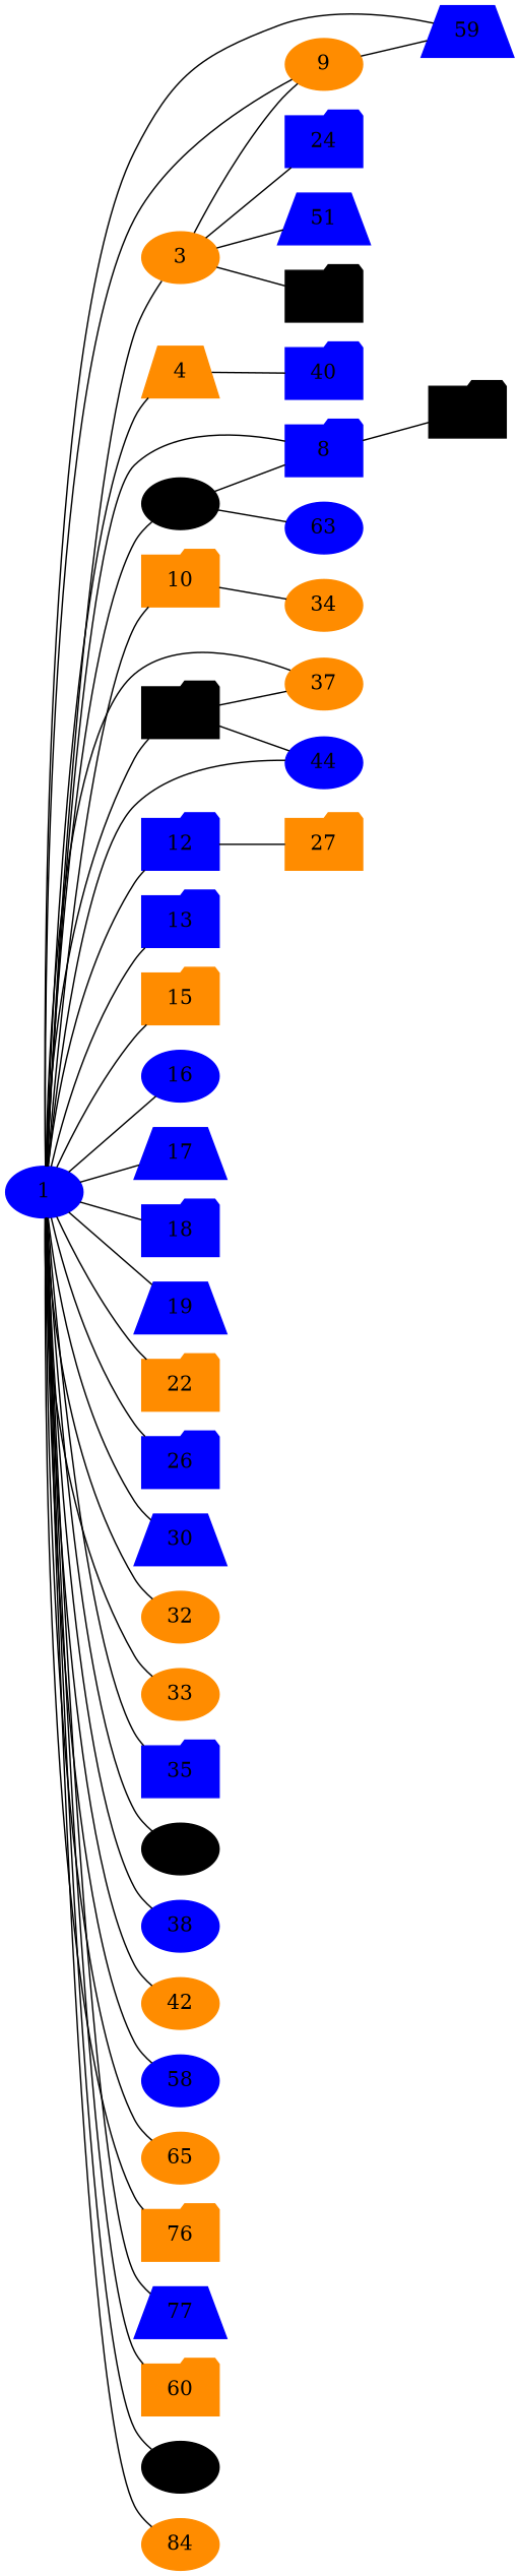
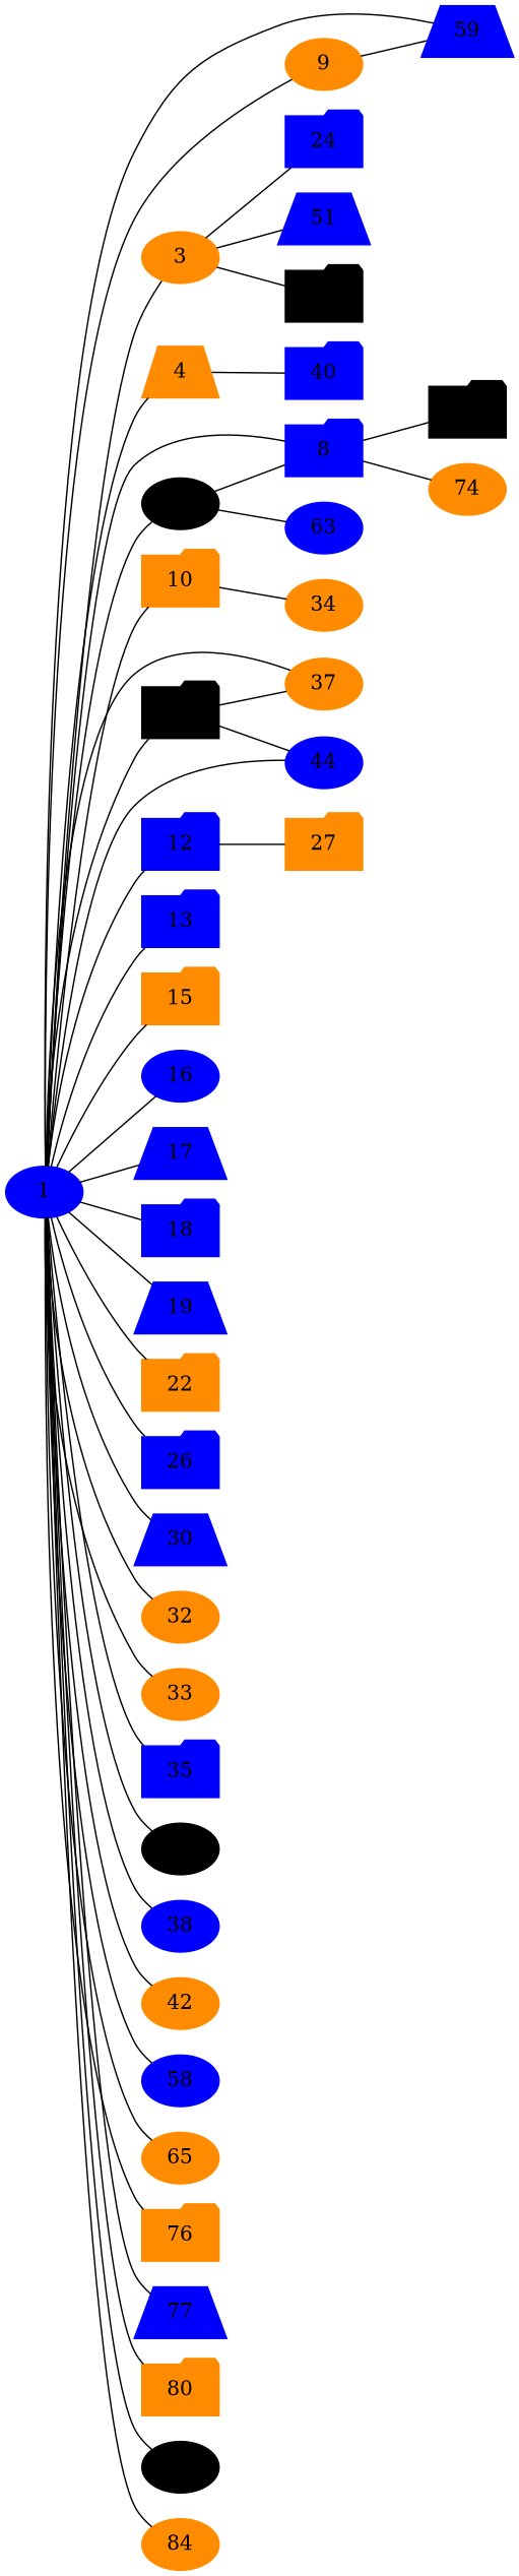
  graph {
    rankdir=LR
    node [color=blue shape=ellipse style=filled]
    1 [super="+2+34+7+48+47"]
    3 [color=darkorange]
    4 [color=darkorange shape=trapezium]
    5 [color=black]
    8 [shape=folder super="+31+85+57+49+29+14"]
    9 [color=darkorange super="+41"]
    10 [color=darkorange shape=folder]
    11 [color=black shape=folder super="+20"]
    12 [shape=folder]
    13 [shape=folder]
    15 [color=darkorange shape=folder]
    16
    17 [shape=trapezium]
    18 [shape=folder]
    19 [shape=trapezium]
    22 [color=darkorange shape=folder]
    26 [shape=folder]
    30 [shape=trapezium]
    32 [color=darkorange]
    33 [color=darkorange]
    35 [shape=folder super="+67"]
    36 [color=black]
    37 [color=darkorange super="+90"]
    38
    42 [color=darkorange]
    44 [super="+52"]
    58
    59 [shape=trapezium super="+72+66"]
    65 [color=darkorange super="+86"]
    76 [color=darkorange shape=folder]
    77 [shape=trapezium]
-   80 [color=darkorange shape=folder label=60]
+   80 [color=darkorange shape=folder]
    81 [color=black]
    84 [color=darkorange]
    24 [shape=folder]
    51 [shape=trapezium]
    79 [color=black shape=folder]
    40 [shape=folder]
    63 [super="+78"]
    23 [color=black shape=folder super="+28+43+61+70"]
+   74 [color=darkorange]
    n42 [color=darkorange label=34]
    27 [color=darkorange shape=folder]
    1 -- 3 [weight=2]
    1 -- 4
    1 -- 5
    1 -- 8 [weight=2]
    1 -- 9
    1 -- 10
    1 -- 11 [weight=3]
    1 -- 12
    1 -- 13
    1 -- 15
    1 -- 16
    1 -- 17
    1 -- 18
    1 -- 19
    1 -- 22
    1 -- 26
    1 -- 30
    1 -- 32
    1 -- 33
    1 -- 35 [weight=2]
    1 -- 36
    1 -- 37
    1 -- 38
    1 -- 42
    1 -- 44
    1 -- 58
    1 -- 59
    1 -- 65
    1 -- 76
    1 -- 77
    1 -- 80
    1 -- 81
    1 -- 84
-   3 -- 9
    3 -- 24
    3 -- 51
    3 -- 79
    4 -- 40
    5 -- 8
    5 -- 63
    8 -- 23
+   8 -- 74
    9 -- 59
    10 -- n42
    11 -- 37
    11 -- 44
    12 -- 27
  }
